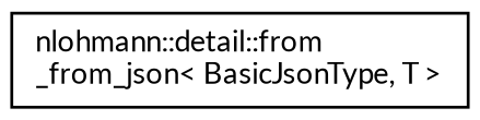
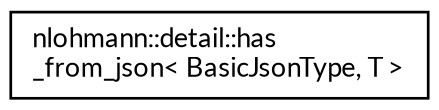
  digraph {
    rankdir=LR
    fontname=Lato
-   n1 [color=black fillcolor=white fontname=Lato fontsize=10 height=0.2 label="nlohmann::detail::from\l_from_json\< BasicJsonType, T \>" shape=record style=filled width=0.4]
+   n1 [color=black fillcolor=white fontname=Lato fontsize=10 height=0.2 label="nlohmann::detail::has\l_from_json\< BasicJsonType, T \>" shape=record style=filled width=0.4]
  }
